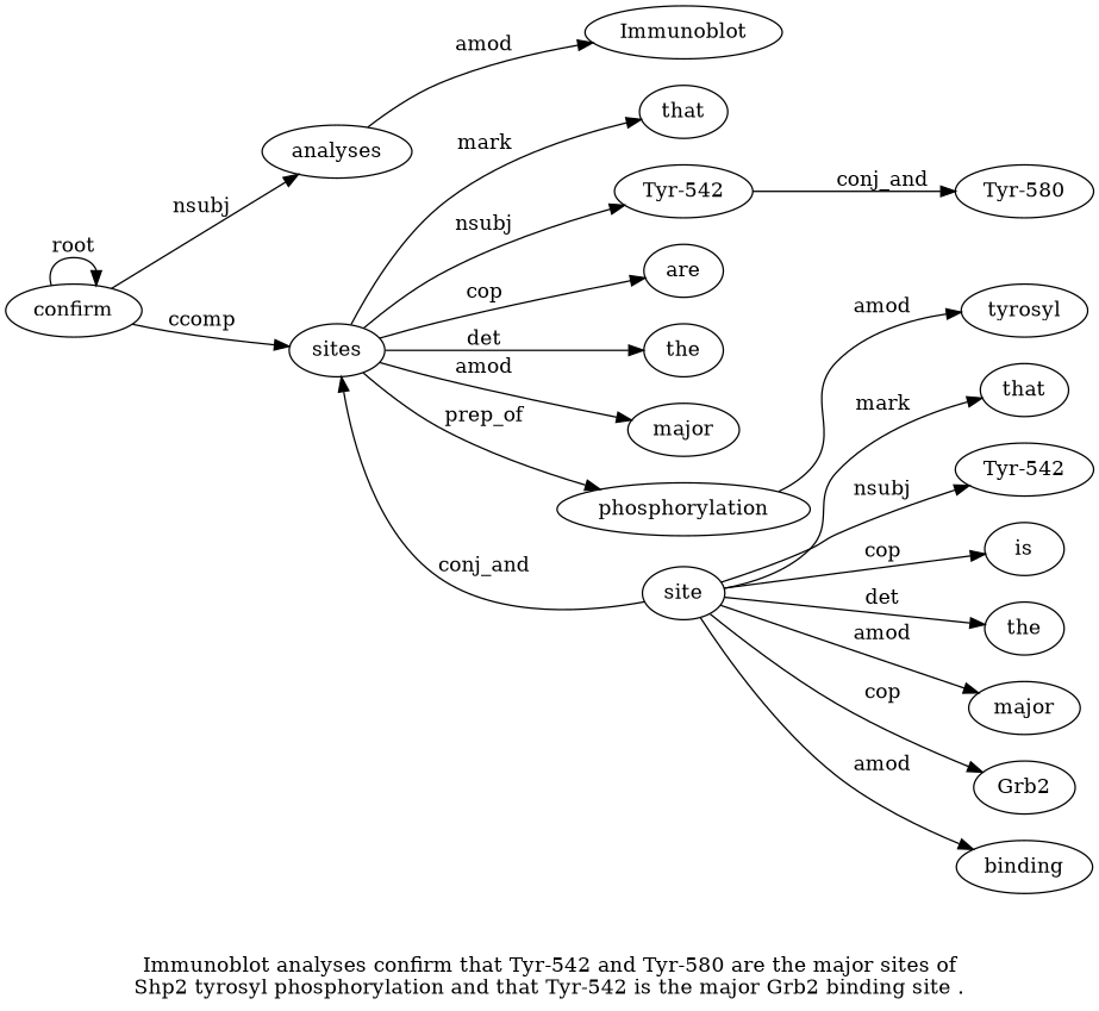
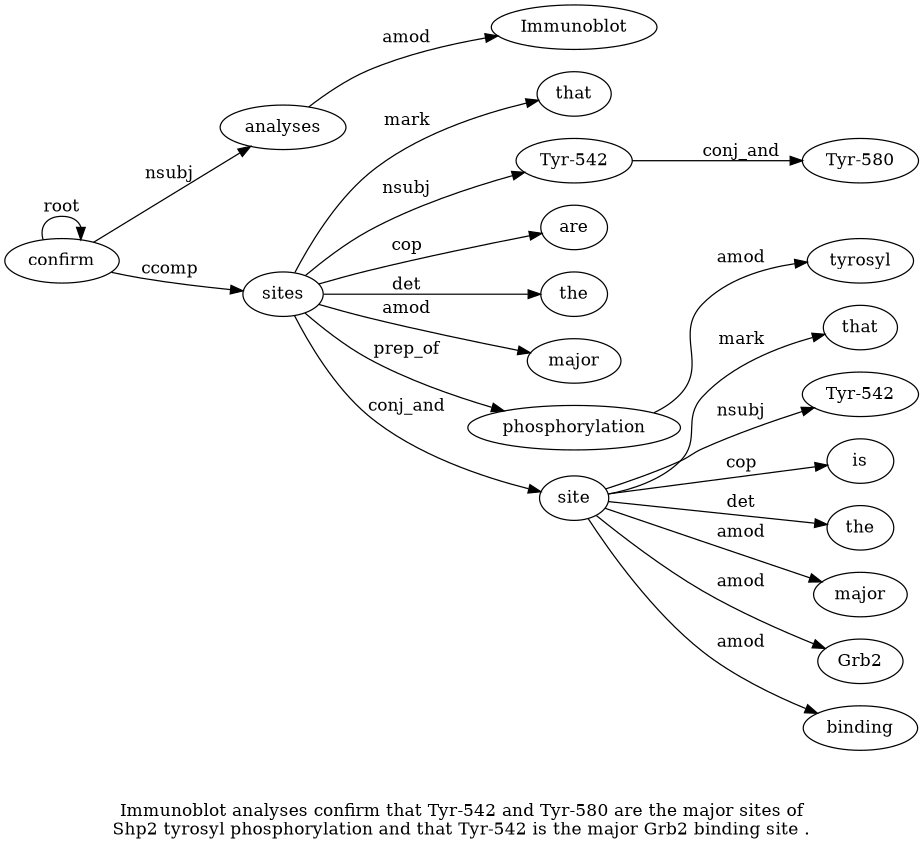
  digraph {
    label="Immunoblot analyses confirm that Tyr-542 and Tyr-580 are the major sites of\nShp2 tyrosyl phosphorylation and that Tyr-542 is the major Grb2 binding site ."
    rankdir=LR
    node [fillcolor=white style=filled]
    n1 [label=analyses]
    n2 [label=Immunoblot]
    n3 [label=confirm]
    n4 [label=sites]
    n5 [label=that]
    n6 [label="Tyr-542"]
    n7 [label=are]
    n8 [label=the]
    n9 [label=major]
    n10 [label=phosphorylation]
    n11 [label=site]
    n12 [label="Tyr-580"]
    n13 [label=tyrosyl]
    n14 [label=that]
    n15 [label="Tyr-542"]
    n16 [label=is]
    n17 [label=the]
    n18 [label=major]
    n19 [label=Grb2]
    n20 [label=binding]
    n1 -> n2 [label=amod]
    n3 -> n1 [label=nsubj]
    n3 -> n3 [label=root]
    n3 -> n4 [label=ccomp]
    n4 -> n5 [label=mark]
    n4 -> n6 [label=nsubj]
    n4 -> n7 [label=cop]
    n4 -> n8 [label=det]
    n4 -> n9 [label=amod]
    n4 -> n10 [label=prep_of]
-   n11 -> n4 [label=conj_and]
+   n4 -> n11 [label=conj_and]
    n6 -> n12 [label=conj_and]
    n10 -> n13 [label=amod]
    n11 -> n14 [label=mark]
    n11 -> n15 [label=nsubj]
    n11 -> n16 [label=cop]
    n11 -> n17 [label=det]
    n11 -> n18 [label=amod]
-   n11 -> n19 [label=cop]
+   n11 -> n19 [label=amod]
    n11 -> n20 [label=amod]
  }
